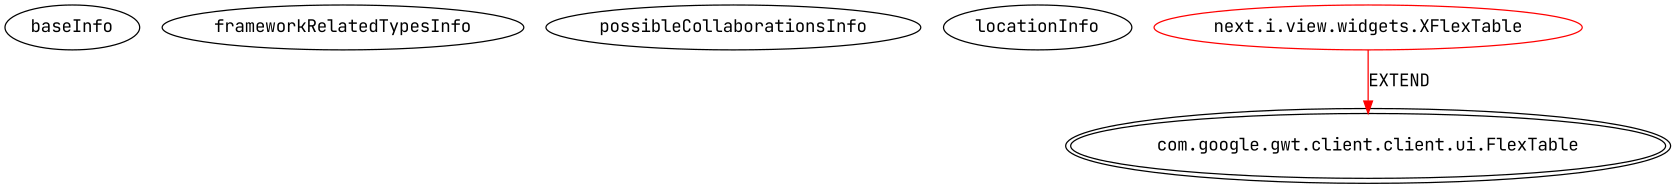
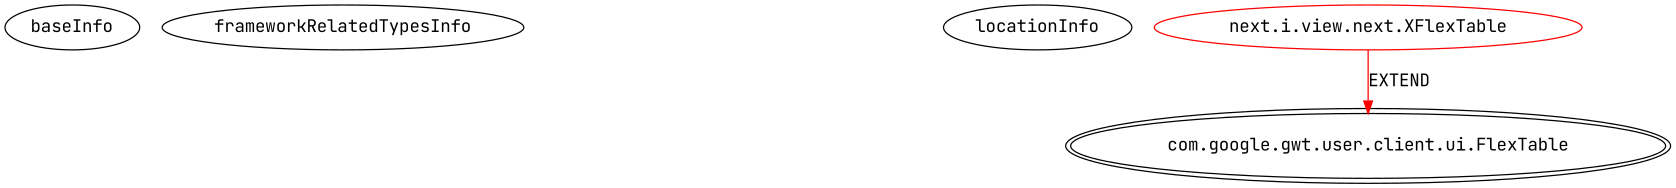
  digraph {
    fontname="JetBrains Mono"
    node [fontname="JetBrains Mono"]
    baseInfo [category=extension_graph graphId=4216 isAnonymous=false possibleRelation=false]
    frameworkRelatedTypesInfo [0="com.google.gwt.user.client.ui.FlexTable"]
-   possibleCollaborationsInfo
    locationInfo [contextSignature=XFlexTable filePath="/nextinterfaces-next/next-master/src/next/i/view/widgets/XFlexTable.java" graphId=4216 projectName="nextinterfaces-next"]
-   n5 [color=red isFrameworkType=false label="next.i.view.widgets.XFlexTable" vertexType=ROOT_CLIENT_CLASS_DECLARATION]
-   n6 [isFrameworkType=true label="com.google.gwt.client.client.ui.FlexTable" peripheries=2 vertexType=FRAMEWORK_CLASS_TYPE]
+   n5 [color=red isFrameworkType=false label="next.i.view.next.XFlexTable" vertexType=ROOT_CLIENT_CLASS_DECLARATION]
+   n6 [isFrameworkType=true label="com.google.gwt.user.client.ui.FlexTable" peripheries=2 vertexType=FRAMEWORK_CLASS_TYPE]
    n5 -> n6 [color=red label=EXTEND fontname="JetBrains Mono"]
  }
